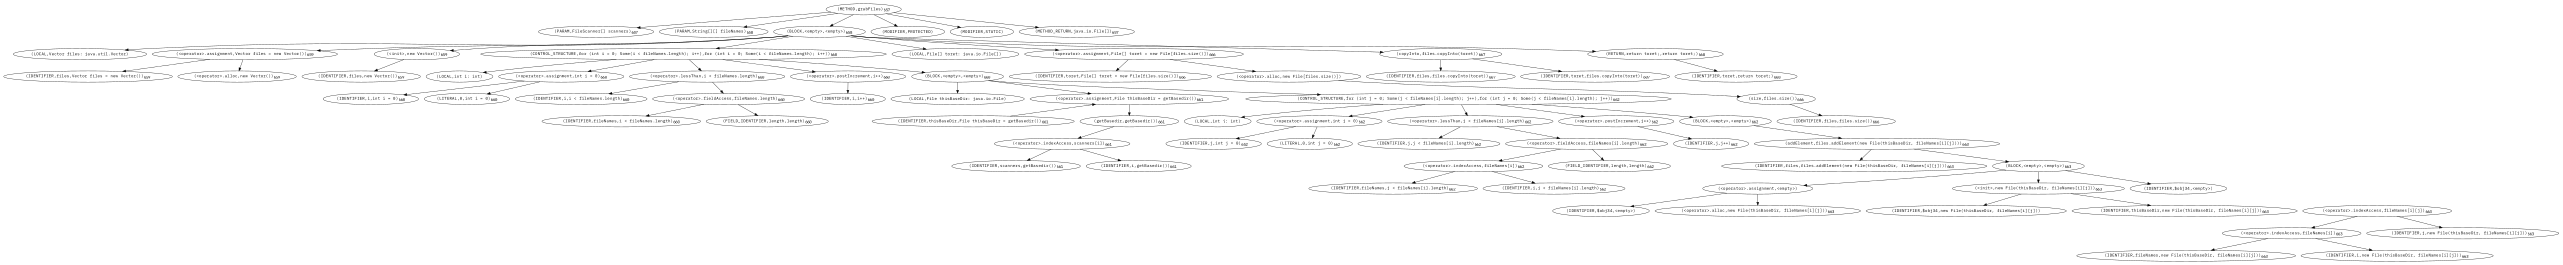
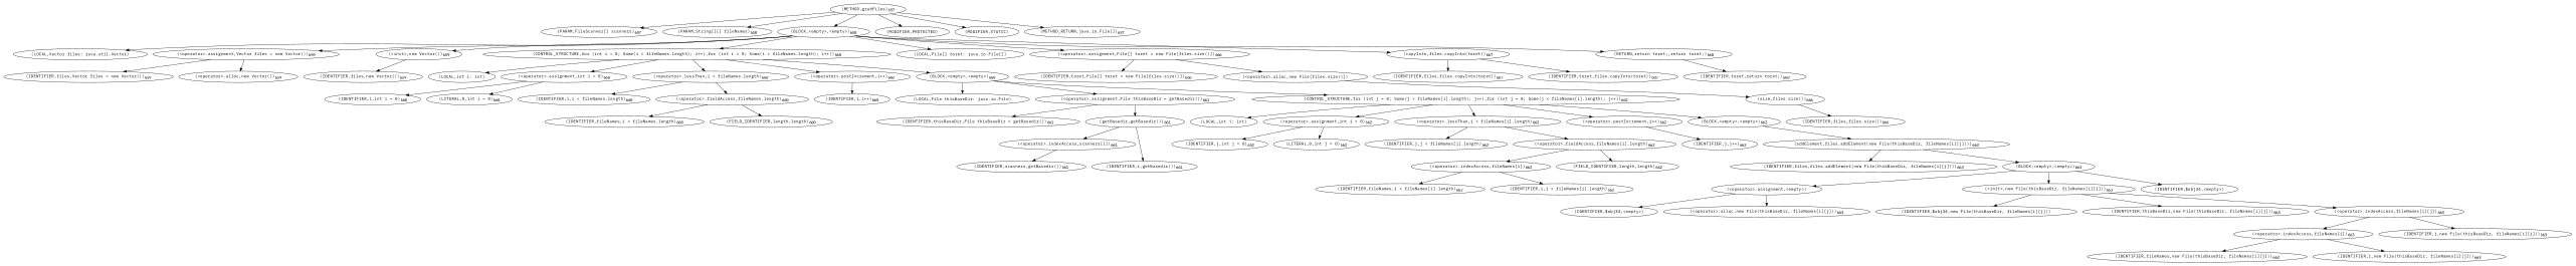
  digraph {
    fontname="IBM Plex Mono"
    node [fontname="IBM Plex Mono"]
    edge [fontname="IBM Plex Mono"]
    n1 [label=<(METHOD,grabFiles)<SUB>657</SUB>>]
    n2 [label=<(PARAM,FileScanner[] scanners)<SUB>657</SUB>>]
    n3 [label=<(PARAM,String[][] fileNames)<SUB>658</SUB>>]
    n4 [label=<(BLOCK,&lt;empty&gt;,&lt;empty&gt;)<SUB>658</SUB>>]
    n5 [label=<(MODIFIER,PROTECTED)>]
    n6 [label=<(MODIFIER,STATIC)>]
    n7 [label=<(METHOD_RETURN,java.io.File[])<SUB>657</SUB>>]
    n8 [label=<(LOCAL,Vector files: java.util.Vector)>]
    n9 [label=<(&lt;operator&gt;.assignment,Vector files = new Vector())<SUB>659</SUB>>]
    n10 [label=<(&lt;init&gt;,new Vector())<SUB>659</SUB>>]
    n11 [label=<(CONTROL_STRUCTURE,for (int i = 0; Some(i &lt; fileNames.length); i++),for (int i = 0; Some(i &lt; fileNames.length); i++))<SUB>660</SUB>>]
    n12 [label=<(LOCAL,File[] toret: java.io.File[])>]
    n13 [label=<(&lt;operator&gt;.assignment,File[] toret = new File[files.size()])<SUB>666</SUB>>]
    n14 [label=<(copyInto,files.copyInto(toret))<SUB>667</SUB>>]
    n15 [label=<(RETURN,return toret;,return toret;)<SUB>668</SUB>>]
    n16 [label=<(IDENTIFIER,files,Vector files = new Vector())<SUB>659</SUB>>]
    n17 [label=<(&lt;operator&gt;.alloc,new Vector())<SUB>659</SUB>>]
    n18 [label=<(IDENTIFIER,files,new Vector())<SUB>659</SUB>>]
    n19 [label=<(LOCAL,int i: int)>]
    n20 [label=<(&lt;operator&gt;.assignment,int i = 0)<SUB>660</SUB>>]
    n21 [label=<(&lt;operator&gt;.lessThan,i &lt; fileNames.length)<SUB>660</SUB>>]
    n22 [label=<(&lt;operator&gt;.postIncrement,i++)<SUB>660</SUB>>]
    n23 [label=<(BLOCK,&lt;empty&gt;,&lt;empty&gt;)<SUB>660</SUB>>]
    n24 [label=<(IDENTIFIER,toret,File[] toret = new File[files.size()])<SUB>666</SUB>>]
    n25 [label=<(&lt;operator&gt;.alloc,new File[files.size()])>]
    n26 [label=<(IDENTIFIER,files,files.copyInto(toret))<SUB>667</SUB>>]
    n27 [label=<(IDENTIFIER,toret,files.copyInto(toret))<SUB>607</SUB>>]
    n28 [label=<(IDENTIFIER,toret,return toret;)<SUB>668</SUB>>]
    n29 [label=<(IDENTIFIER,i,int i = 0)<SUB>660</SUB>>]
    n30 [label=<(LITERAL,0,int i = 0)<SUB>660</SUB>>]
    n31 [label=<(IDENTIFIER,i,i &lt; fileNames.length)<SUB>660</SUB>>]
    n32 [label=<(&lt;operator&gt;.fieldAccess,fileNames.length)<SUB>660</SUB>>]
    n33 [label=<(IDENTIFIER,i,i++)<SUB>660</SUB>>]
    n34 [label=<(LOCAL,File thisBaseDir: java.io.File)>]
    n35 [label=<(&lt;operator&gt;.assignment,File thisBaseDir = getBasedir())<SUB>661</SUB>>]
    n36 [label=<(CONTROL_STRUCTURE,for (int j = 0; Some(j &lt; fileNames[i].length); j++),for (int j = 0; Some(j &lt; fileNames[i].length); j++))<SUB>662</SUB>>]
    n37 [label=<(IDENTIFIER,fileNames,i &lt; fileNames.length)<SUB>660</SUB>>]
    n38 [label=<(FIELD_IDENTIFIER,length,length)<SUB>660</SUB>>]
    n39 [label=<(IDENTIFIER,thisBaseDir,File thisBaseDir = getBasedir())<SUB>661</SUB>>]
    n40 [label=<(getBasedir,getBasedir())<SUB>661</SUB>>]
    n41 [label=<(LOCAL,int j: int)>]
    n42 [label=<(&lt;operator&gt;.assignment,int j = 0)<SUB>662</SUB>>]
    n43 [label=<(&lt;operator&gt;.lessThan,j &lt; fileNames[i].length)<SUB>662</SUB>>]
    n44 [label=<(&lt;operator&gt;.postIncrement,j++)<SUB>662</SUB>>]
    n45 [label=<(BLOCK,&lt;empty&gt;,&lt;empty&gt;)<SUB>662</SUB>>]
    n46 [label=<(&lt;operator&gt;.indexAccess,scanners[i])<SUB>661</SUB>>]
    n47 [label=<(IDENTIFIER,scanners,getBasedir())<SUB>661</SUB>>]
    n48 [label=<(IDENTIFIER,i,getBasedir())<SUB>661</SUB>>]
    n49 [label=<(IDENTIFIER,j,int j = 0)<SUB>652</SUB>>]
    n50 [label=<(LITERAL,0,int j = 0)<SUB>662</SUB>>]
    n51 [label=<(IDENTIFIER,j,j &lt; fileNames[i].length)<SUB>662</SUB>>]
    n52 [label=<(&lt;operator&gt;.fieldAccess,fileNames[i].length)<SUB>662</SUB>>]
    n53 [label=<(IDENTIFIER,j,j++)<SUB>662</SUB>>]
    n54 [label=<(addElement,files.addElement(new File(thisBaseDir, fileNames[i][j])))<SUB>663</SUB>>]
    n55 [label=<(&lt;operator&gt;.indexAccess,fileNames[i])<SUB>662</SUB>>]
    n56 [label=<(FIELD_IDENTIFIER,length,length)<SUB>662</SUB>>]
    n57 [label=<(IDENTIFIER,fileNames,j &lt; fileNames[i].length)<SUB>662</SUB>>]
    n58 [label=<(IDENTIFIER,i,j &lt; fileNames[i].length)<SUB>662</SUB>>]
    n59 [label=<(IDENTIFIER,files,files.addElement(new File(thisBaseDir, fileNames[i][j])))<SUB>663</SUB>>]
    n60 [label=<(BLOCK,&lt;empty&gt;,&lt;empty&gt;)<SUB>663</SUB>>]
    n61 [label=<(&lt;operator&gt;.assignment,&lt;empty&gt;)>]
    n62 [label=<(&lt;init&gt;,new File(thisBaseDir, fileNames[i][j]))<SUB>663</SUB>>]
    n63 [label=<(IDENTIFIER,$obj34,&lt;empty&gt;)>]
    n64 [label=<(IDENTIFIER,$obj34,&lt;empty&gt;)>]
    n65 [label=<(&lt;operator&gt;.alloc,new File(thisBaseDir, fileNames[i][j]))<SUB>663</SUB>>]
    n66 [label=<(IDENTIFIER,$obj34,new File(thisBaseDir, fileNames[i][j]))>]
    n67 [label=<(IDENTIFIER,thisBaseDir,new File(thisBaseDir, fileNames[i][j]))<SUB>663</SUB>>]
    n68 [label=<(&lt;operator&gt;.indexAccess,fileNames[i][j])<SUB>663</SUB>>]
    n69 [label=<(&lt;operator&gt;.indexAccess,fileNames[i])<SUB>663</SUB>>]
    n70 [label=<(IDENTIFIER,j,new File(thisBaseDir, fileNames[i][j]))<SUB>663</SUB>>]
    n71 [label=<(IDENTIFIER,fileNames,new File(thisBaseDir, fileNames[i][j]))<SUB>663</SUB>>]
    n72 [label=<(IDENTIFIER,i,new File(thisBaseDir, fileNames[i][j]))<SUB>663</SUB>>]
    n73 [label=<(size,files.size())<SUB>666</SUB>>]
    n74 [label=<(IDENTIFIER,files,files.size())<SUB>666</SUB>>]
    n1 -> n2
    n1 -> n3
    n1 -> n4
    n1 -> n5
    n1 -> n6
    n1 -> n7
    n4 -> n8
    n4 -> n9
    n4 -> n10
    n4 -> n11
    n4 -> n12
    n4 -> n13
    n4 -> n14
    n4 -> n15
    n9 -> n16
    n9 -> n17
    n10 -> n18
    n11 -> n19
    n11 -> n20
    n11 -> n21
    n11 -> n22
    n11 -> n23
    n13 -> n24
    n13 -> n25
    n14 -> n26
    n14 -> n27
    n15 -> n28
    n20 -> n29
    n20 -> n30
    n21 -> n31
    n21 -> n32
    n22 -> n33
    n23 -> n34
    n23 -> n35
    n23 -> n36
    n25 -> n73
    n32 -> n37
    n32 -> n38
-   n39 -> n35
+   n35 -> n39
    n35 -> n40
    n36 -> n41
    n36 -> n42
    n36 -> n43
    n36 -> n44
    n36 -> n45
    n40 -> n46
    n42 -> n49
    n42 -> n50
    n43 -> n51
    n43 -> n52
    n44 -> n53
    n45 -> n54
    n46 -> n47
-   n46 -> n48
+   n40 -> n48
    n52 -> n55
    n52 -> n56
    n54 -> n59
    n54 -> n60
    n55 -> n57
    n55 -> n58
    n60 -> n61
    n60 -> n62
    n60 -> n63
    n61 -> n64
    n61 -> n65
    n62 -> n66
    n62 -> n67
+   n62 -> n68
    n68 -> n69
    n68 -> n70
    n69 -> n71
    n69 -> n72
    n73 -> n74
  }
